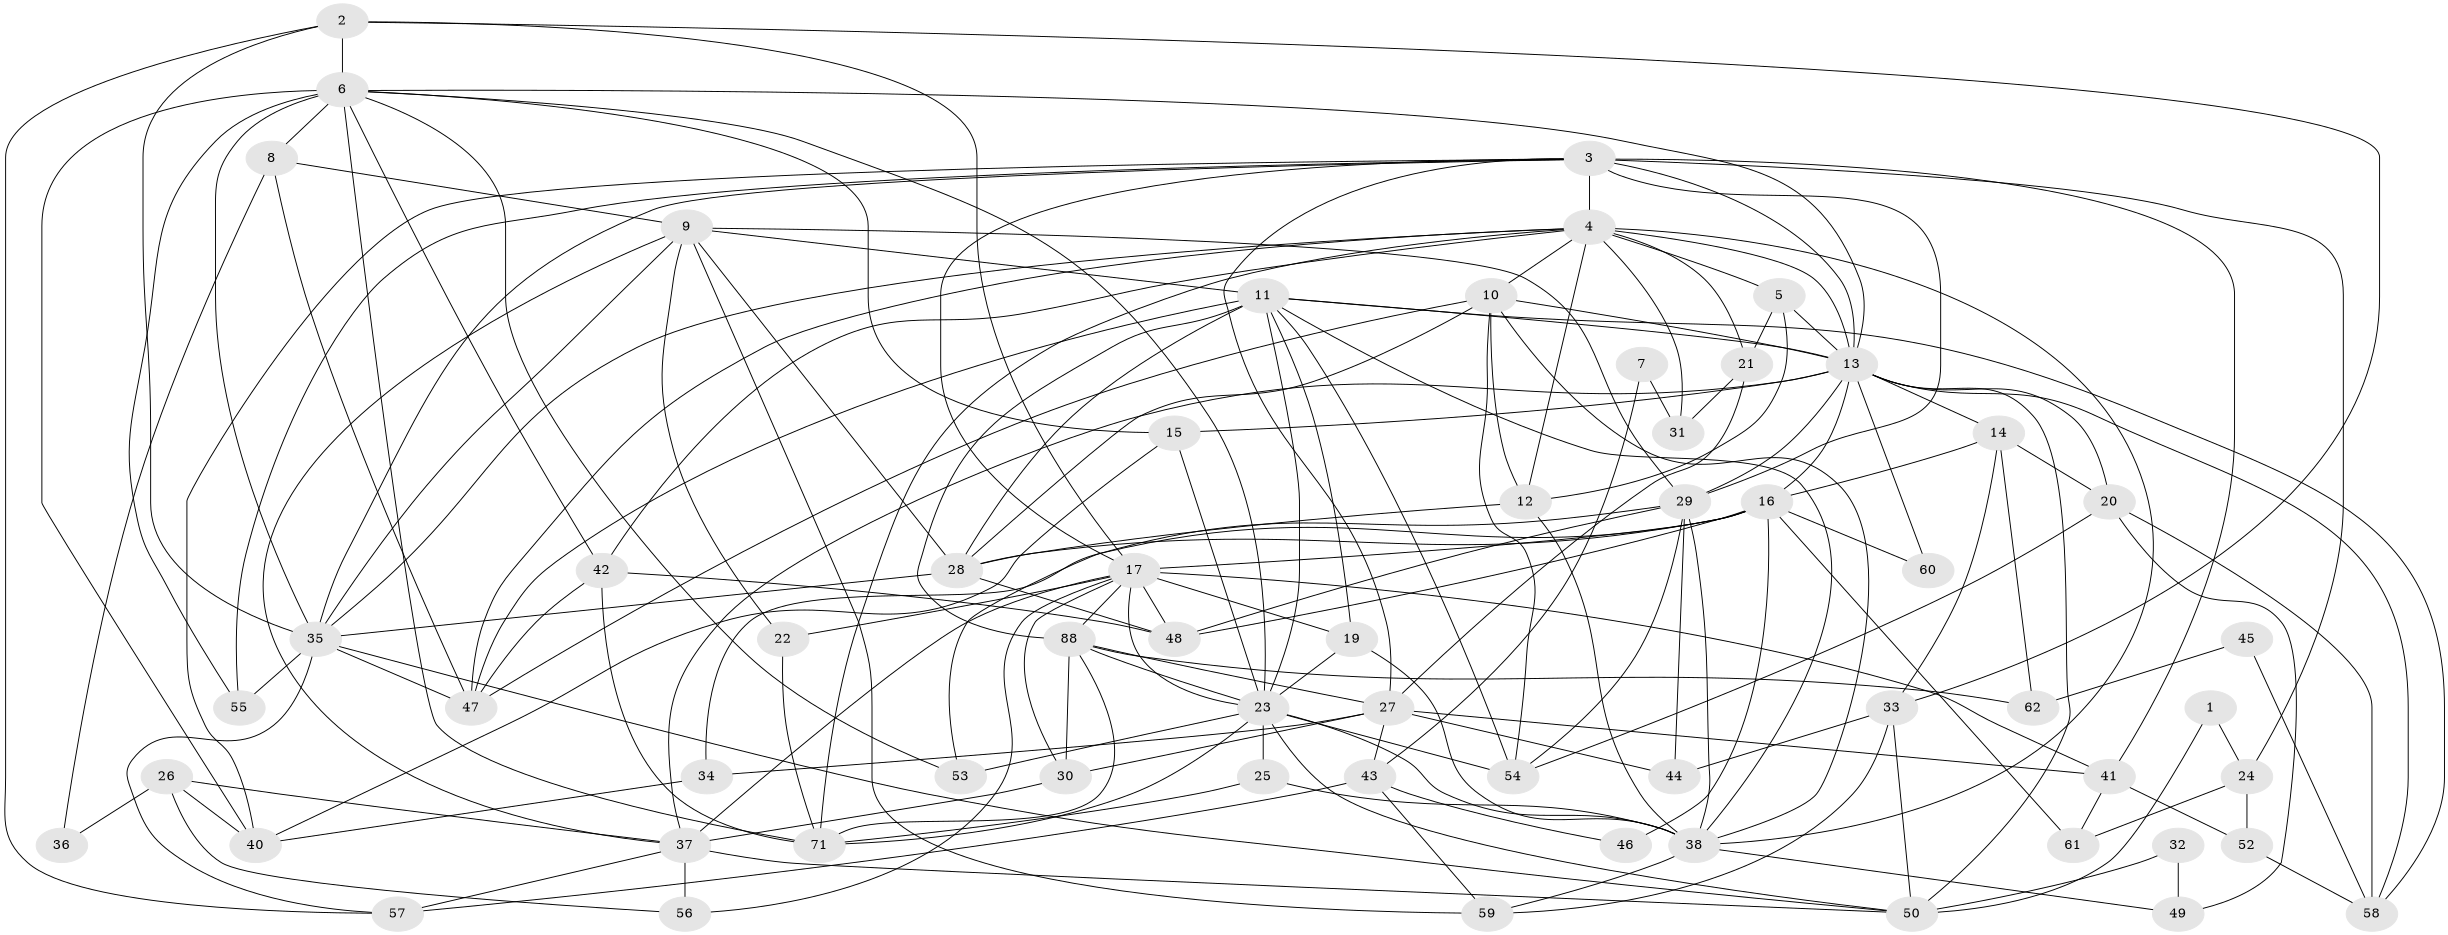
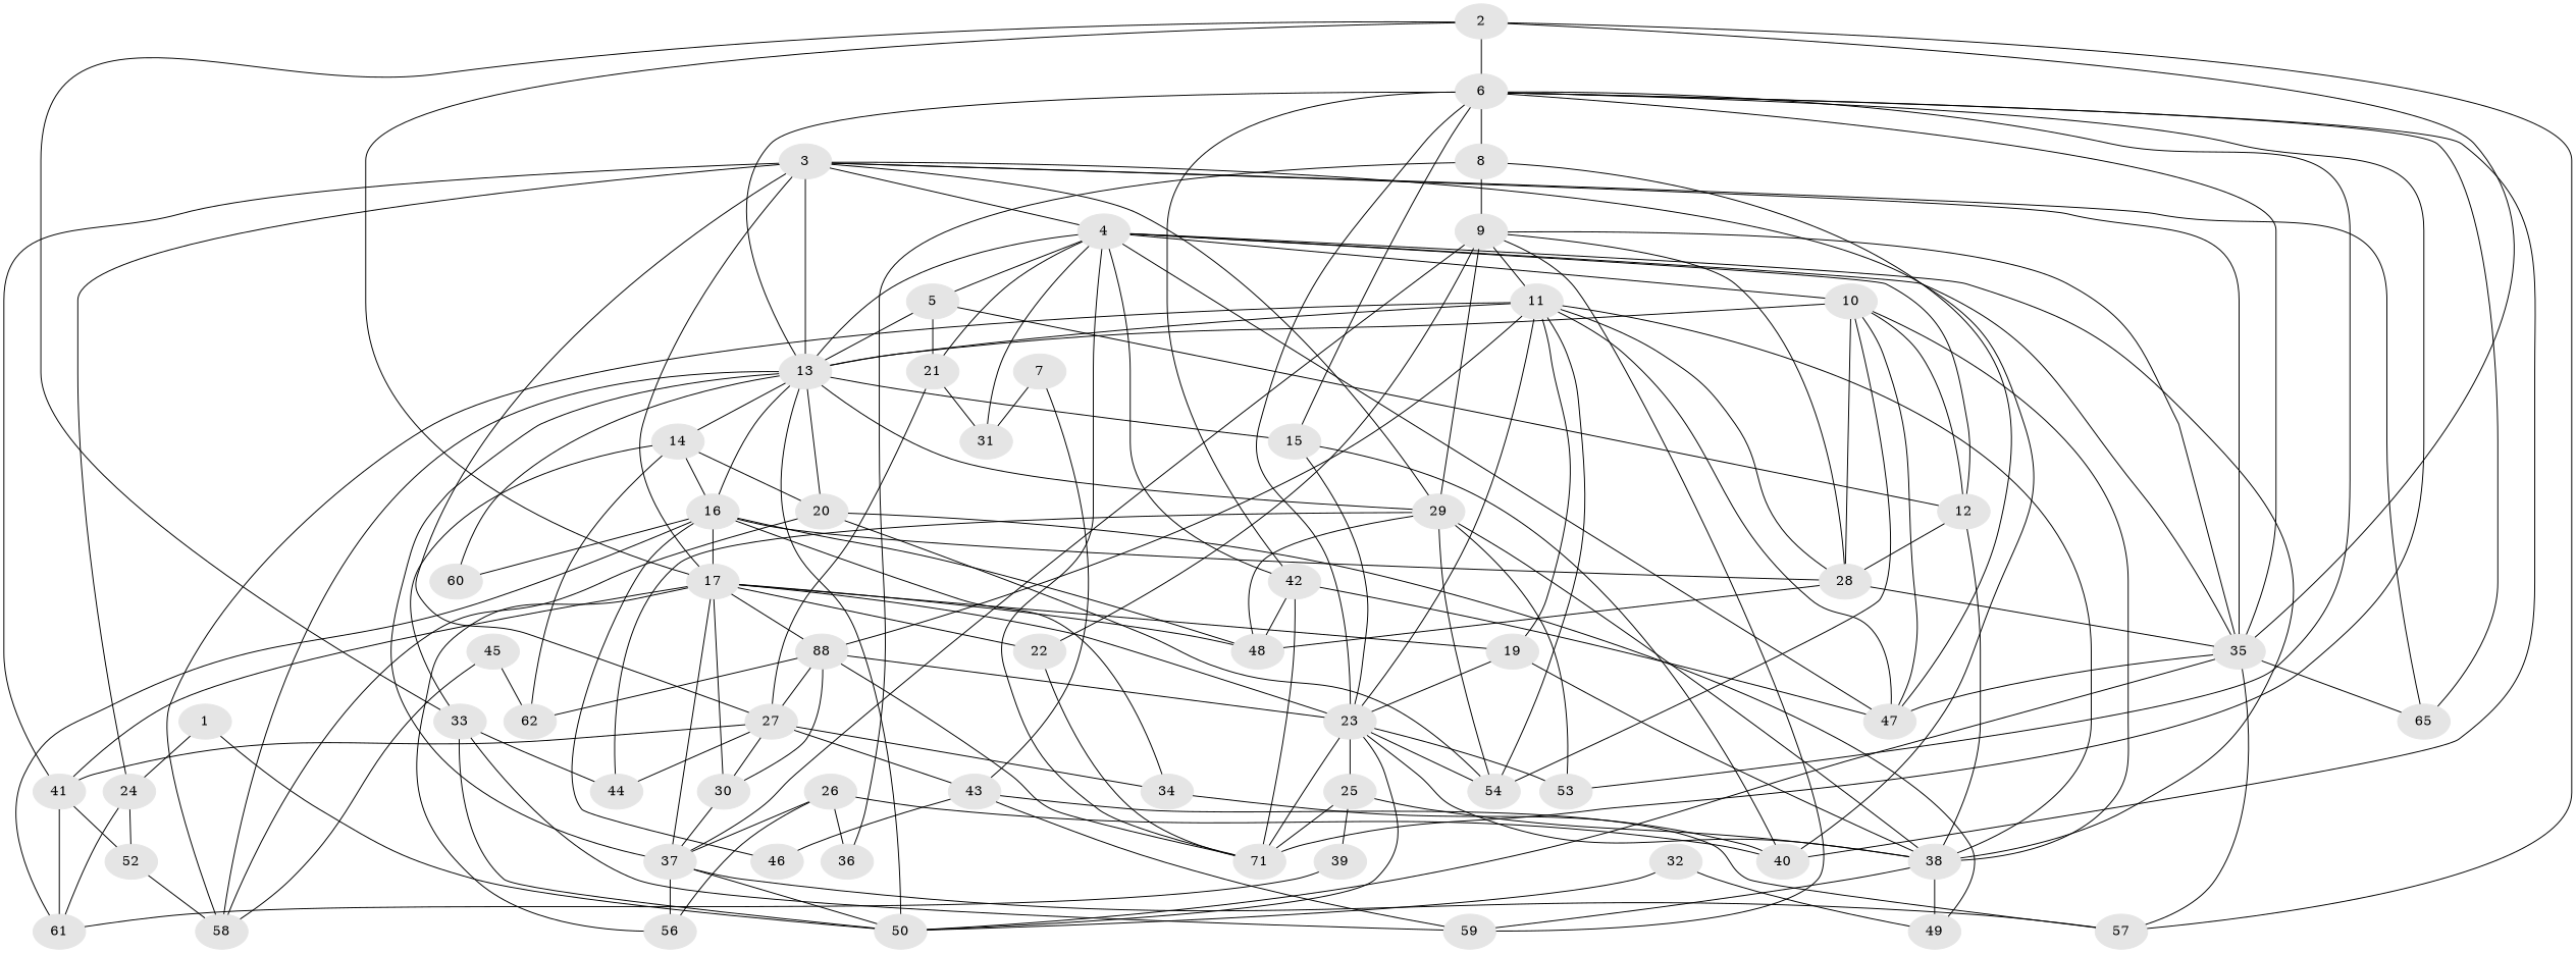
  graph {
    node [color=gray90 style=filled]
    edge [weight=1.0]
    1
    24
    50
    61
    52
    2
    6
    17
    33
    35
    57
    13
    40
-   55
+   55 [label=65]
    42
    n16 [label=71]
    8
    15
    23
    53
    41
    22
    37
    n24 [label=88]
    19
    48
    30
    56
    59
    44
    47
    3
    4
    27
    29
    5
    10
    12
    21
    31
    38
    58
    14
    16
    20
    60
    43
    34
    54
    28
    49
    9
    36
    25
    7
    46
    11
    62
+   39
    26
    32
    45
    1 -- 24
    1 -- 50
    24 -- 61
    24 -- 52
    52 -- 58
    2 -- 6
    2 -- 17
    2 -- 33
    2 -- 35
    2 -- 57
    6 -- 35 [weight=2.0]
    6 -- 13 [weight=2.0]
    6 -- 40
    6 -- 55
    6 -- 42
    6 -- n16
    6 -- 8 [weight=2.0]
    6 -- 15 [weight=2.0]
    6 -- 23
    6 -- 53
    17 -- 23
    17 -- 41
    17 -- 22
    17 -- 37 [weight=2.0]
    17 -- n24
    17 -- 19
    17 -- 48
    17 -- 30
    17 -- 56
    33 -- 50
    33 -- 59
    33 -- 44
    35 -- 50
    35 -- 57
    35 -- 55
    35 -- 47
    13 -- 50
    13 -- 15
    13 -- 37
    13 -- 29 [weight=2.0]
    13 -- 58
    13 -- 14
    13 -- 16
    13 -- 20
    13 -- 60
    42 -- n16
    42 -- 48
    42 -- 47
    8 -- 47
    8 -- 9
    8 -- 36
    15 -- 40
    15 -- 23
    23 -- 50
    23 -- n16
    23 -- 53
    23 -- 38
    23 -- 54
    23 -- 25
    41 -- 61
    41 -- 52
    22 -- n16
    37 -- 50
    37 -- 57
    37 -- 56
    n24 -- n16
    n24 -- 23
    n24 -- 30
    n24 -- 27
    n24 -- 62
    19 -- 23
    19 -- 38
    30 -- 37
    3 -- 24 [weight=2.0]
    3 -- 17
    3 -- 35
    3 -- 13
    3 -- 40
    3 -- 55
    3 -- 41
    3 -- 4
    3 -- 27
    3 -- 29
    4 -- 35
    4 -- 13 [weight=2.0]
    4 -- 42
    4 -- n16
    4 -- 47
    4 -- 5
    4 -- 10 [weight=2.0]
    4 -- 12
    4 -- 21
    4 -- 31
    4 -- 38
    27 -- 41
    27 -- 30
    27 -- 44
    27 -- 43
    27 -- 34
    29 -- 53
    29 -- 48
    29 -- 44
    29 -- 38
    29 -- 54
    5 -- 13
    5 -- 12
    5 -- 21
    10 -- 13
    10 -- 47
    10 -- 12
    10 -- 38
    10 -- 54
    10 -- 28
    12 -- 38 [weight=2.0]
    12 -- 28
    21 -- 27 [weight=2.0]
    21 -- 31
    38 -- 59
    38 -- 49
    14 -- 33
    14 -- 16
    14 -- 20 [weight=2.0]
    14 -- 62
    16 -- 61
    16 -- 17
    16 -- 48
    16 -- 60
    16 -- 34
    16 -- 28 [weight=2.0]
    16 -- 46 [weight=2.0]
    20 -- 58
    20 -- 54
    20 -- 49
    43 -- 57
    43 -- 59
    43 -- 46
    34 -- 40
    28 -- 35
    28 -- 48
    9 -- 35
    9 -- 22
    9 -- 37
    9 -- 59
    9 -- 29 [weight=2.0]
    9 -- 28
    9 -- 11
    25 -- n16
    25 -- 38
+   25 -- 39
    7 -- 31
    7 -- 43
    11 -- 13
    11 -- 23
    11 -- n24 [weight=2.0]
    11 -- 19
    11 -- 47
    11 -- 38
    11 -- 58
    11 -- 54
    11 -- 28
+   39 -- 61
    26 -- 40
    26 -- 37
    26 -- 56
    26 -- 36
    32 -- 50
    32 -- 49
    45 -- 58
    45 -- 62
  }
